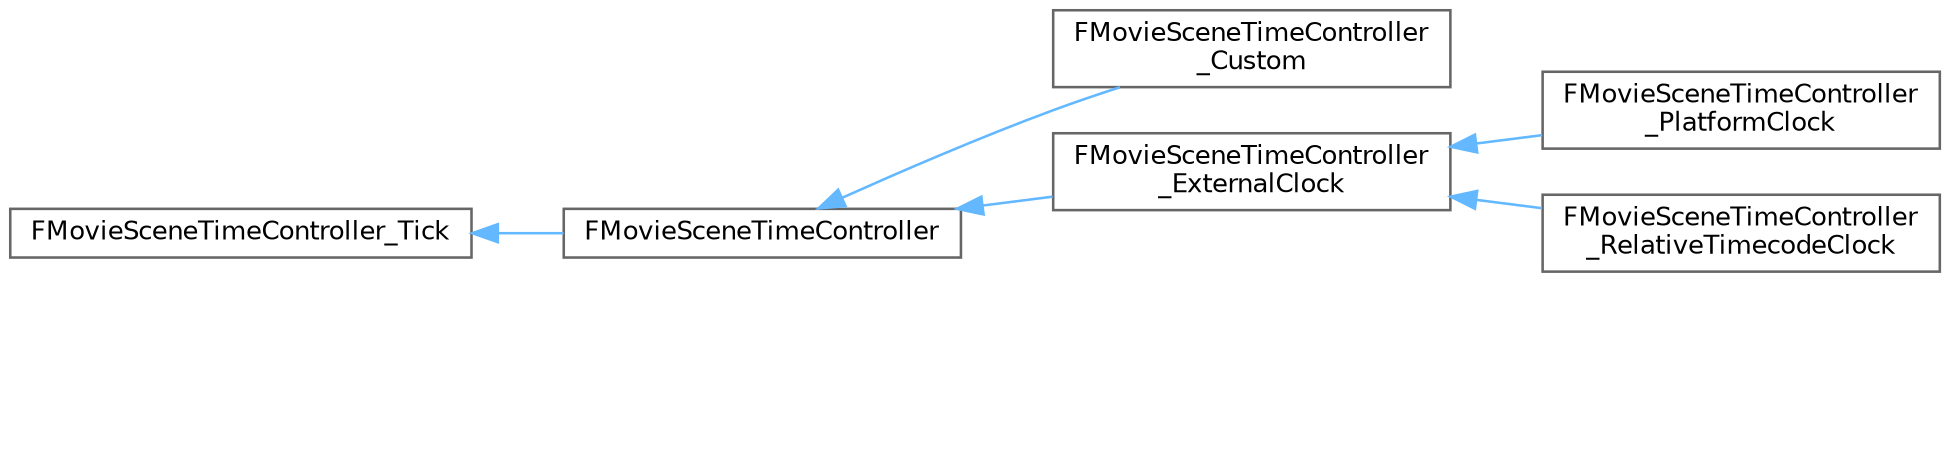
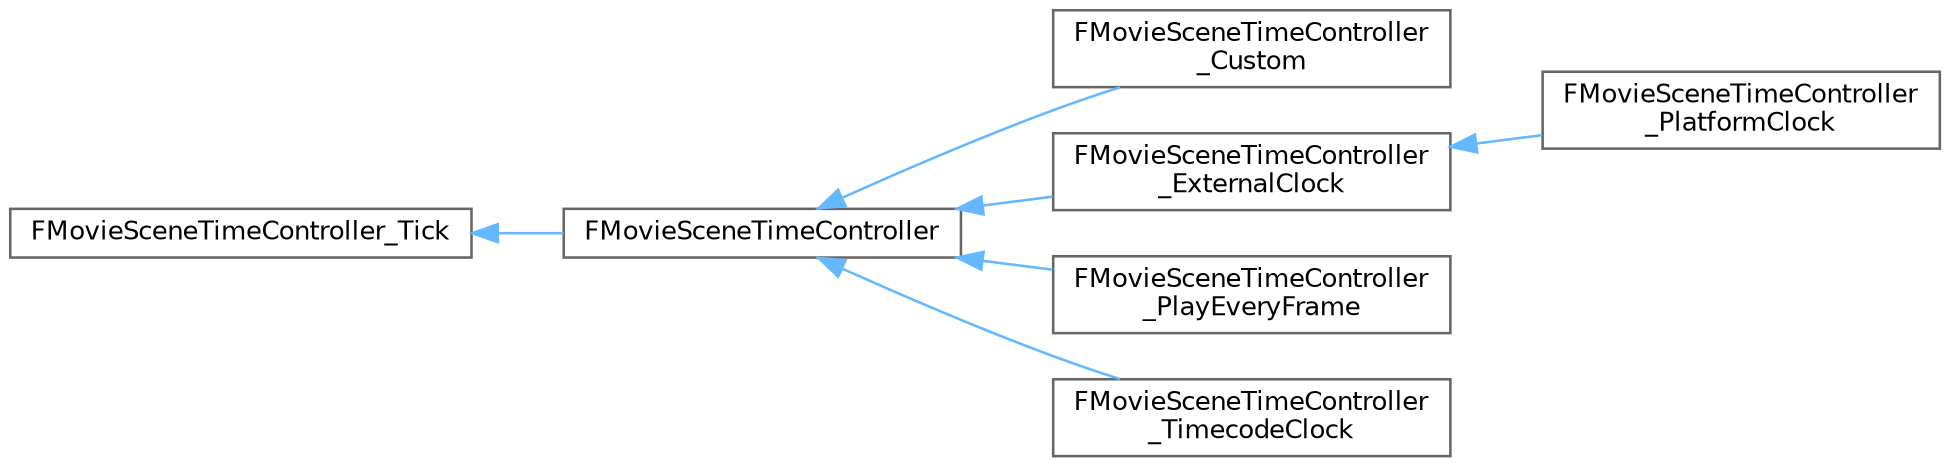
  digraph {
    rankdir=LR
    node [color=grey40 fillcolor=white fontname=Helvetica fontsize=10 shape=box style=filled]
    edge [color=steelblue1 dir=back fontname=Helvetica fontsize=10 labelfontname=Helvetica labelfontsize=10 style=solid]
    n1 [height=0.2 label=FMovieSceneTimeController width=0.4]
    n2 [height=0.2 label="FMovieSceneTimeController\l_Custom" width=0.4]
    n3 [height=0.2 label="FMovieSceneTimeController\l_ExternalClock" width=0.4]
+   n4 [height=0.2 label="FMovieSceneTimeController\l_PlayEveryFrame" width=0.4]
+   n5 [height=0.2 label="FMovieSceneTimeController\l_TimecodeClock" width=0.4]
    n6 [height=0.2 label="FMovieSceneTimeController\l_PlatformClock" width=0.4]
-   n7 [height=0.2 label="FMovieSceneTimeController\l_RelativeTimecodeClock" width=0.4]
    n8 [height=0.2 label=FMovieSceneTimeController_Tick width=0.4]
    n1 -> n2
    n1 -> n3
+   n1 -> n4
+   n1 -> n5
    n3 -> n6
-   n3 -> n7
    n8 -> n1
  }
